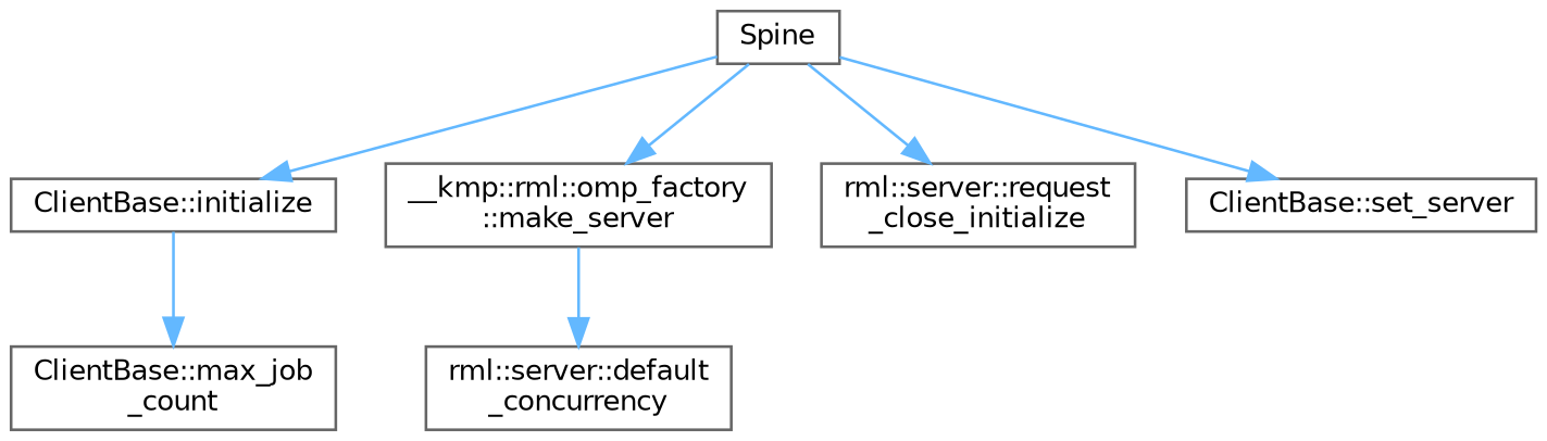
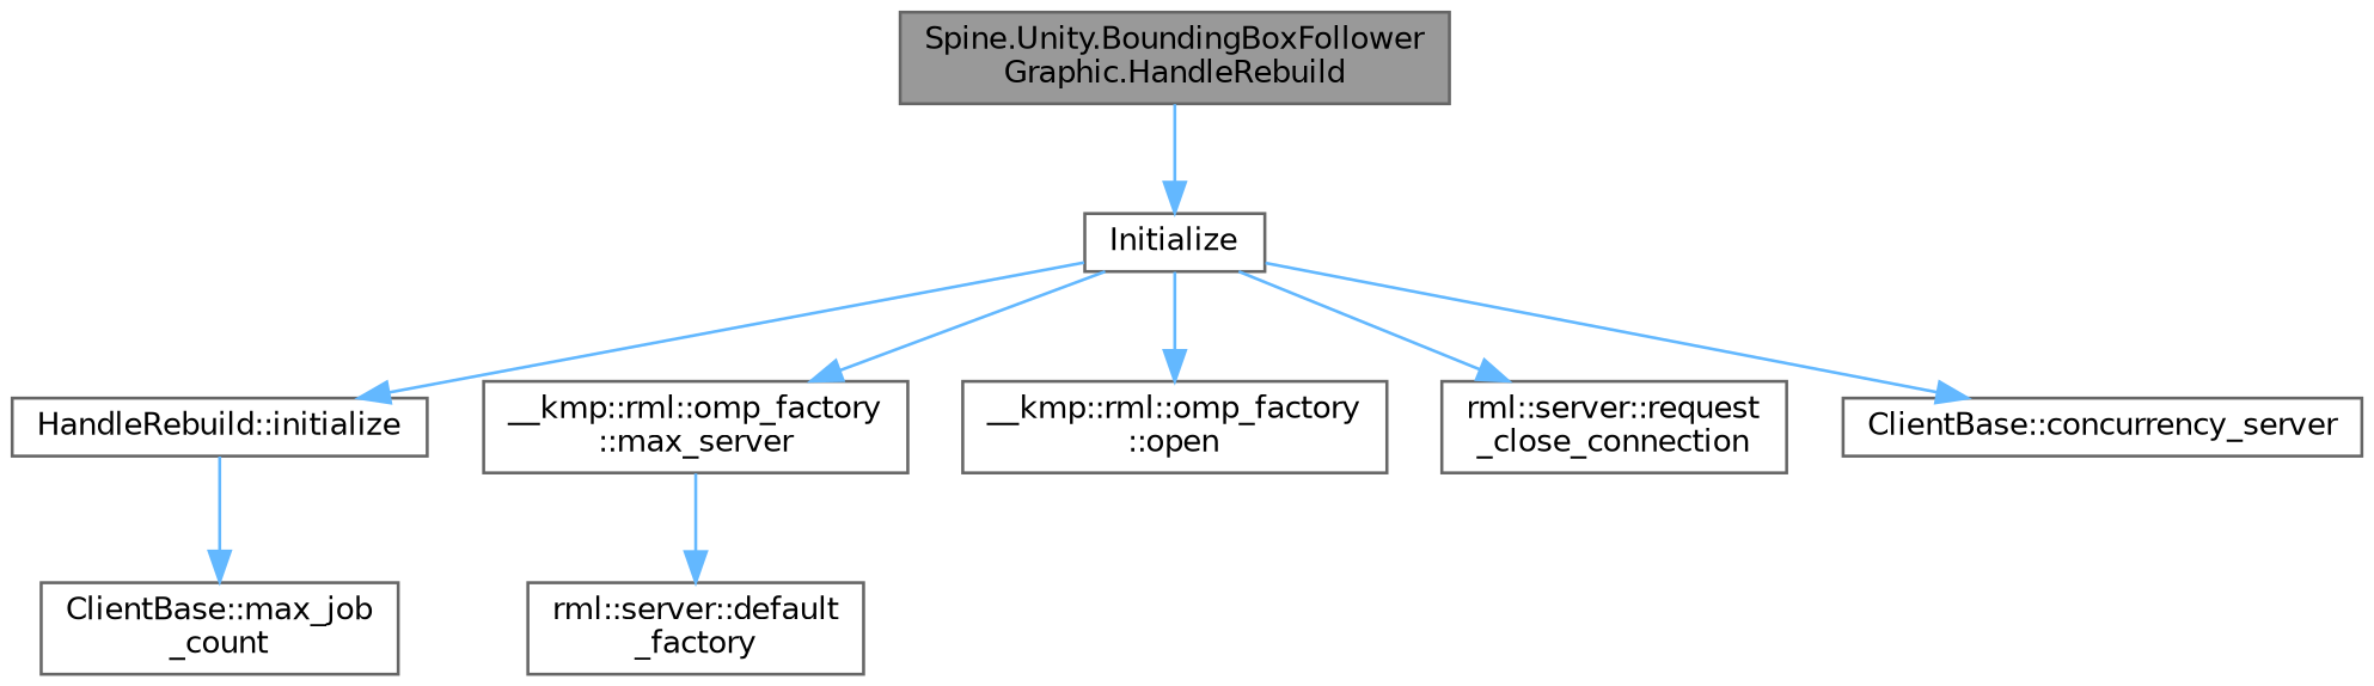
  digraph {
    rankdir=TB
    node [color=grey40 fillcolor=white fontname=Helvetica fontsize=10 shape=box style=filled]
    edge [color=steelblue1 fontname=Helvetica fontsize=10 labelfontname=Helvetica labelfontsize=10 style=solid]
-   n2 [height=0.2 label=Spine width=0.4]
-   n3 [height=0.2 label="ClientBase::initialize" width=0.4]
-   n4 [height=0.2 label="__kmp::rml::omp_factory\l::make_server" width=0.4]
-   n6 [height=0.2 label="rml::server::request\l_close_initialize" width=0.4]
-   n7 [height=0.2 label="ClientBase::set_server" width=0.4]
-   n8 [height=0.2 label="rml::server::default\l_concurrency" width=0.4]
+   n1 [color=gray40 fillcolor=grey60 fontcolor=black height=0.2 label="Spine.Unity.BoundingBoxFollower\lGraphic.HandleRebuild" width=0.4]
+   n2 [height=0.2 label=Initialize width=0.4]
+   n3 [height=0.2 label="HandleRebuild::initialize" width=0.4]
+   n4 [height=0.2 label="__kmp::rml::omp_factory\l::max_server" width=0.4]
+   n5 [height=0.2 label="__kmp::rml::omp_factory\l::open" width=0.4]
+   n6 [height=0.2 label="rml::server::request\l_close_connection" width=0.4]
+   n7 [height=0.2 label="ClientBase::concurrency_server" width=0.4]
+   n8 [height=0.2 label="rml::server::default\l_factory" width=0.4]
    n9 [height=0.2 label="ClientBase::max_job\l_count" width=0.4]
+   n1 -> n2
    n2 -> n3
    n2 -> n4
+   n2 -> n5
    n2 -> n6
    n2 -> n7
    n3 -> n9
    n4 -> n8
  }
